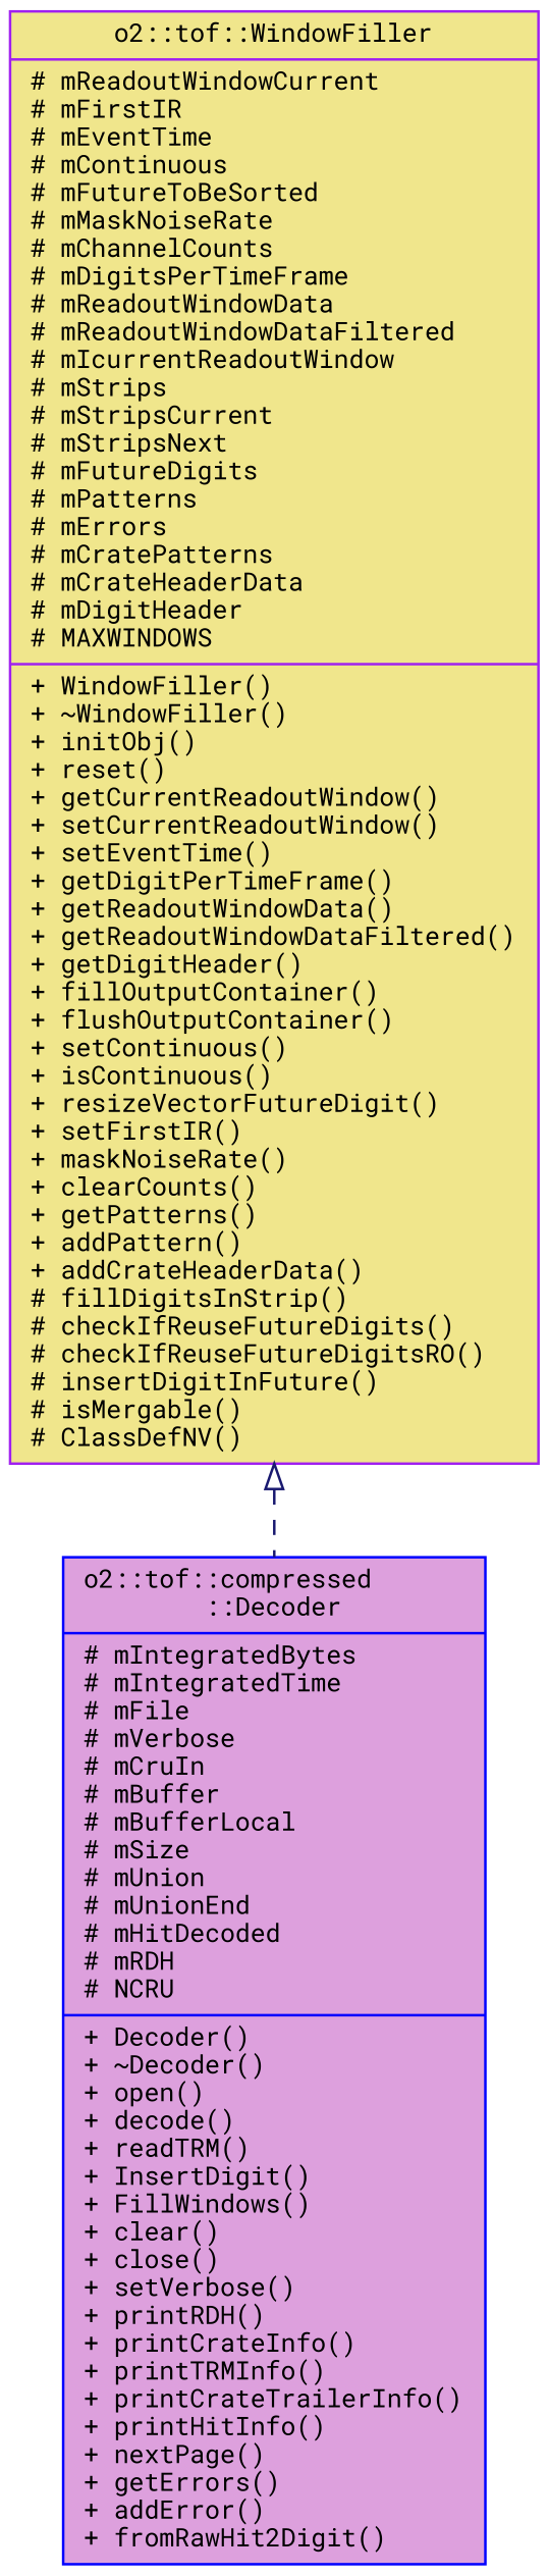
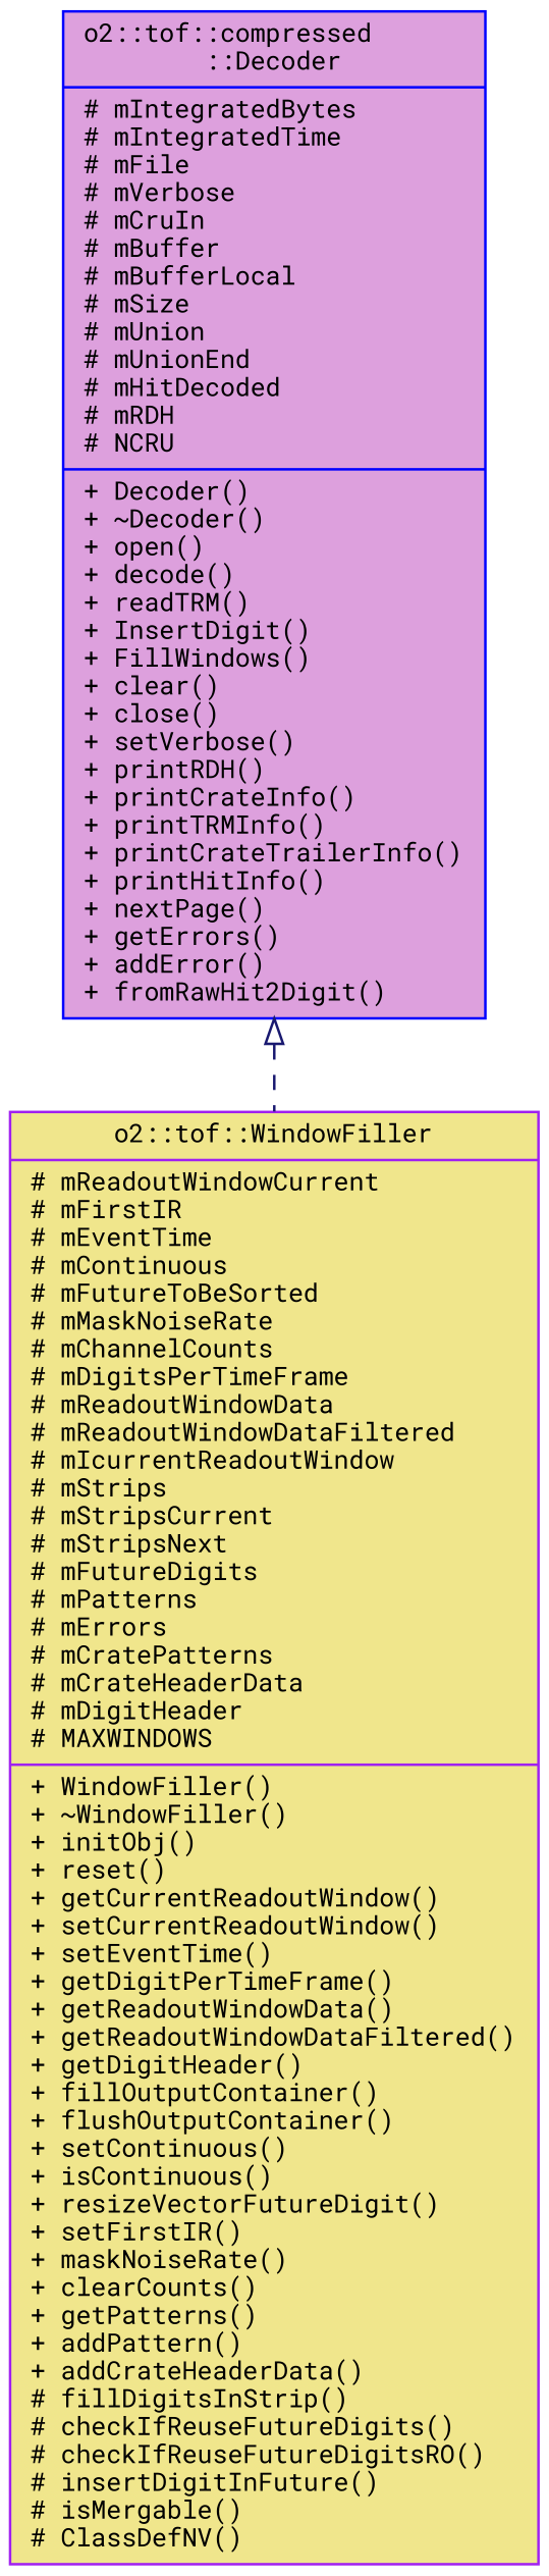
  digraph {
    fontname="Roboto Mono"
    node [fontname="Roboto Mono" fontsize=10 shape=record style=filled]
    n1 [color=blue fillcolor=plum fontcolor=black height=0.2 label="{o2::tof::compressed\l::Decoder\n|# mIntegratedBytes\l# mIntegratedTime\l# mFile\l# mVerbose\l# mCruIn\l# mBuffer\l# mBufferLocal\l# mSize\l# mUnion\l# mUnionEnd\l# mHitDecoded\l# mRDH\l# NCRU\l|+ Decoder()\l+ ~Decoder()\l+ open()\l+ decode()\l+ readTRM()\l+ InsertDigit()\l+ FillWindows()\l+ clear()\l+ close()\l+ setVerbose()\l+ printRDH()\l+ printCrateInfo()\l+ printTRMInfo()\l+ printCrateTrailerInfo()\l+ printHitInfo()\l+ nextPage()\l+ getErrors()\l+ addError()\l+ fromRawHit2Digit()\l}" width=0.4]
    n2 [color=purple height=0.2 label="{o2::tof::WindowFiller\n|# mReadoutWindowCurrent\l# mFirstIR\l# mEventTime\l# mContinuous\l# mFutureToBeSorted\l# mMaskNoiseRate\l# mChannelCounts\l# mDigitsPerTimeFrame\l# mReadoutWindowData\l# mReadoutWindowDataFiltered\l# mIcurrentReadoutWindow\l# mStrips\l# mStripsCurrent\l# mStripsNext\l# mFutureDigits\l# mPatterns\l# mErrors\l# mCratePatterns\l# mCrateHeaderData\l# mDigitHeader\l# MAXWINDOWS\l|+ WindowFiller()\l+ ~WindowFiller()\l+ initObj()\l+ reset()\l+ getCurrentReadoutWindow()\l+ setCurrentReadoutWindow()\l+ setEventTime()\l+ getDigitPerTimeFrame()\l+ getReadoutWindowData()\l+ getReadoutWindowDataFiltered()\l+ getDigitHeader()\l+ fillOutputContainer()\l+ flushOutputContainer()\l+ setContinuous()\l+ isContinuous()\l+ resizeVectorFutureDigit()\l+ setFirstIR()\l+ maskNoiseRate()\l+ clearCounts()\l+ getPatterns()\l+ addPattern()\l+ addCrateHeaderData()\l# fillDigitsInStrip()\l# checkIfReuseFutureDigits()\l# checkIfReuseFutureDigitsRO()\l# insertDigitInFuture()\l# isMergable()\l# ClassDefNV()\l}" width=0.4 fillcolor=khaki]
-   n2 -> n1 [arrowtail=onormal color=midnightblue dir=back fontname="Roboto Mono" fontsize=10 labelfontname=Helvetica labelfontsize=10 style=dashed]
+   n1 -> n2 [arrowtail=onormal color=midnightblue dir=back fontname="Roboto Mono" fontsize=10 labelfontname=Helvetica labelfontsize=10 style=dashed]
  }
